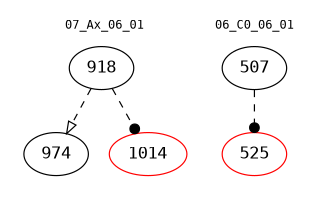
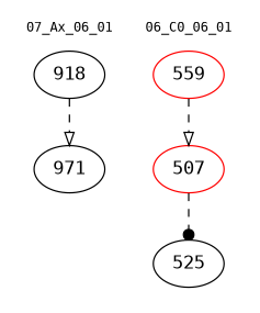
  digraph {
    fontname="DejaVu Sans Mono"
    node [color=red fontname="DejaVu Sans Mono"]
    edge [arrowhead=onormal color=black fontname="DejaVu Sans Mono" style=dashed]
-   n1 [color=black label=974]
+   n1 [color=black label=971]
    n2 [color=black label=918]
-   n3 [label=1014]
-   n5 [color=black label=507]
-   n6 [label=525]
+   n4 [label=559]
+   n5 [label=507]
+   n6 [color=black label=525]
    subgraph cluster_1 {
      color=white
      fontsize=10
      label="07_Ax_06_01"
      n1
      n2
-     n3
    }
    subgraph cluster_2 {
      color=white
      fontsize=10
      label="06_C0_06_01"
+     n4
      n5
      n6
    }
    n2 -> n1
-   n2 -> n3 [arrowhead=dot]
+   n4 -> n5
    n5 -> n6 [arrowhead=dot]
  }
